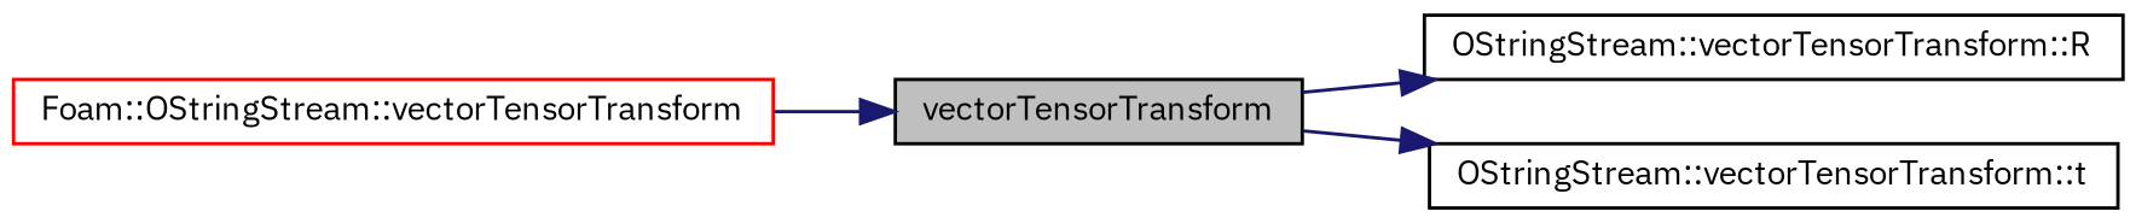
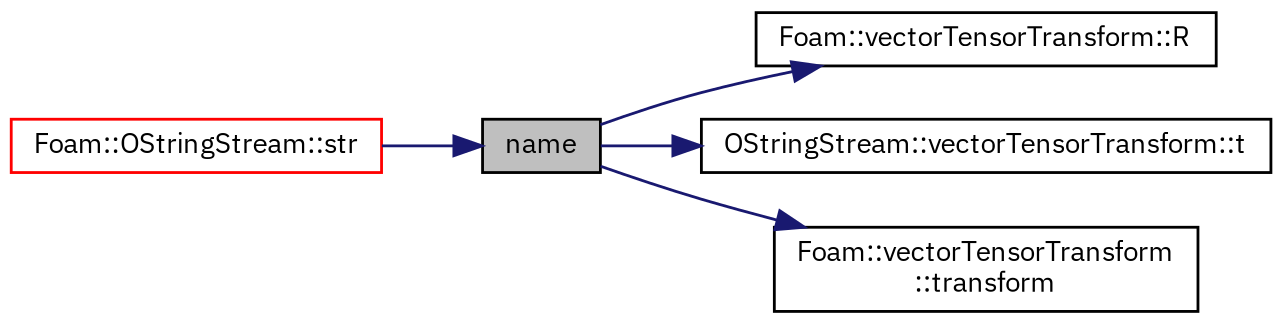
  digraph {
    fontname="IBM Plex Sans"
    rankdir=LR
    node [color=black fontname="IBM Plex Sans" fontsize=10 shape=record]
    edge [color=midnightblue fontname="IBM Plex Sans" fontsize=10 labelfontname=Helvetica labelfontsize=10 style=solid]
-   n1 [fillcolor=grey75 fontcolor=black height=0.2 label=vectorTensorTransform style=filled width=0.4]
-   n2 [height=0.2 label="OStringStream::vectorTensorTransform::R" width=0.4]
+   n1 [fillcolor=grey75 fontcolor=black height=0.2 label=name style=filled width=0.4]
+   n2 [height=0.2 label="Foam::vectorTensorTransform::R" width=0.4]
    n3 [height=0.2 label="OStringStream::vectorTensorTransform::t" width=0.4]
-   n5 [color=red height=0.2 label="Foam::OStringStream::vectorTensorTransform" width=0.4]
+   n4 [height=0.2 label="Foam::vectorTensorTransform\l::transform" width=0.4]
+   n5 [color=red height=0.2 label="Foam::OStringStream::str" width=0.4]
    n1 -> n2
    n1 -> n3
+   n1 -> n4
    n5 -> n1
  }
